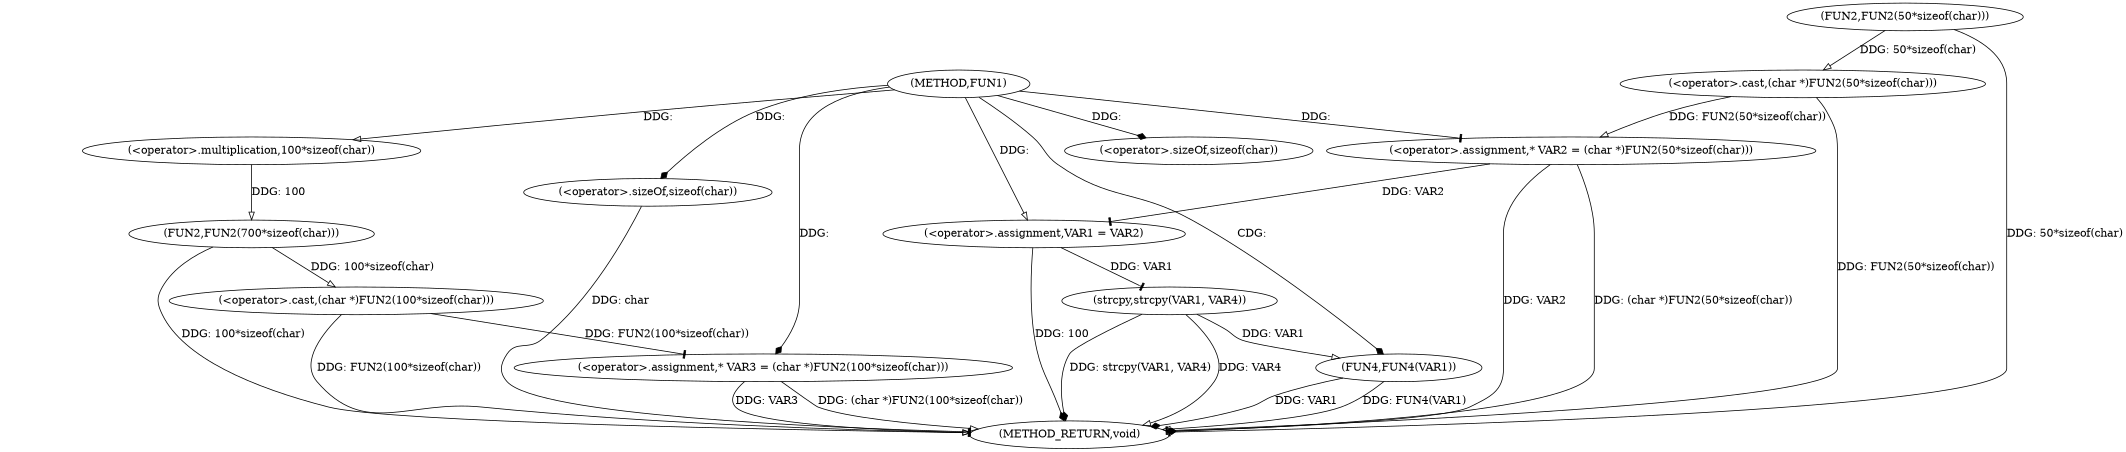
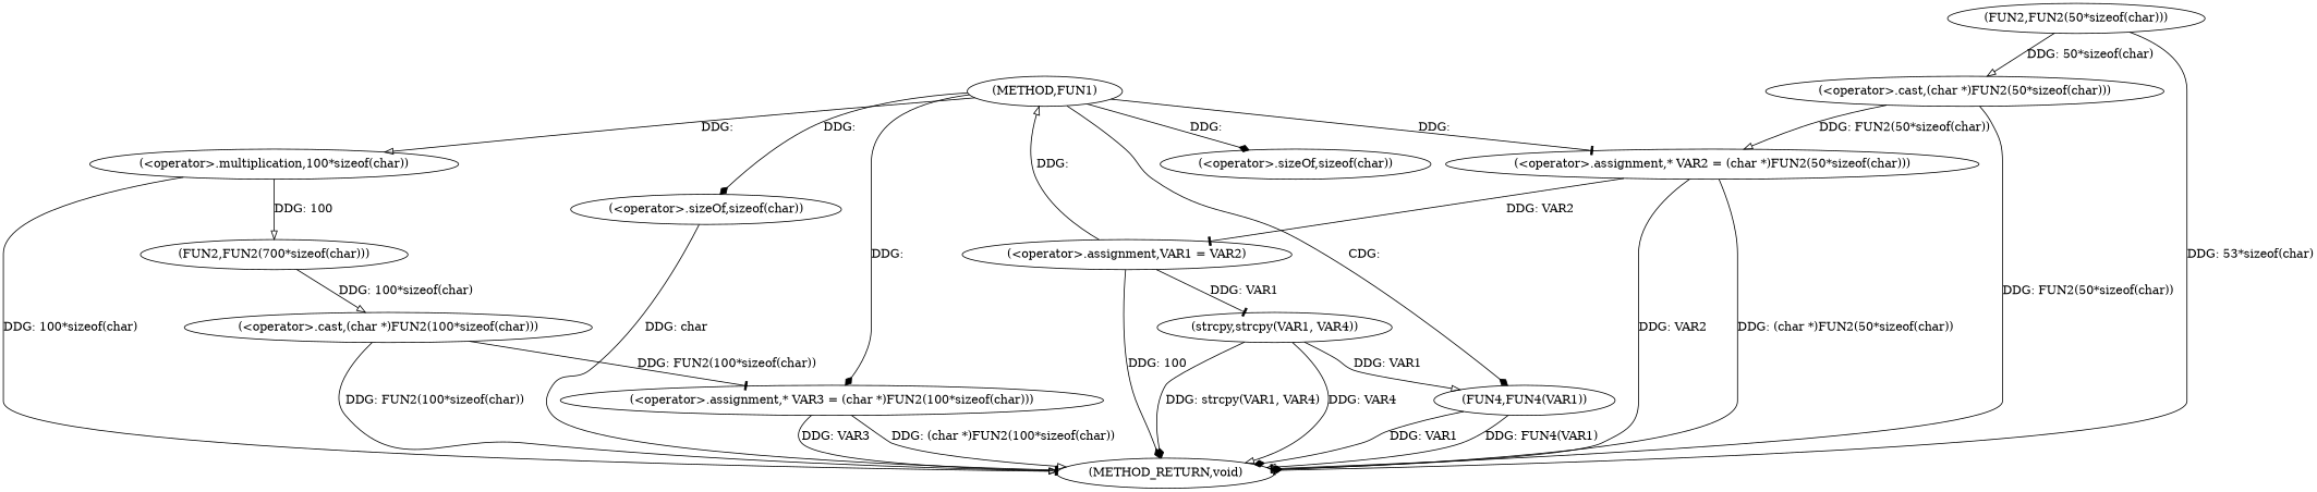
  digraph {
    edge [arrowhead=onormal]
    n1 [label="(METHOD,FUN1)"]
    n2 [label="(<operator>.assignment,* VAR2 = (char *)FUN2(50*sizeof(char)))"]
    n3 [label="(<operator>.sizeOf,sizeof(char))"]
    n4 [label="(<operator>.assignment,* VAR3 = (char *)FUN2(100*sizeof(char)))"]
    n5 [label="(<operator>.multiplication,100*sizeof(char))"]
    n6 [label="(<operator>.sizeOf,sizeof(char))"]
    n7 [label="(<operator>.assignment,VAR1 = VAR2)"]
    n8 [label="(FUN4,FUN4(VAR1))"]
    n9 [label="(METHOD_RETURN,void)"]
    n10 [label="(FUN2,FUN2(700*sizeof(char)))"]
    n11 [label="(strcpy,strcpy(VAR1, VAR4))"]
    n12 [label="(<operator>.cast,(char *)FUN2(50*sizeof(char)))"]
    n13 [label="(FUN2,FUN2(50*sizeof(char)))"]
    n14 [label="(<operator>.cast,(char *)FUN2(100*sizeof(char)))"]
    n1 -> n2 [arrowhead=tee label="DDG: "]
    n1 -> n3 [arrowhead=diamond label="DDG: "]
    n1 -> n4 [arrowhead=diamond label="DDG: "]
    n1 -> n5 [label="DDG: "]
    n1 -> n6 [arrowhead=diamond label="DDG: "]
-   n1 -> n7 [label="DDG: "]
+   n7 -> n1 [label="DDG: "]
    n1 -> n8 [arrowhead=diamond label="CDG: "]
    n2 -> n7 [arrowhead=tee label="DDG: VAR2"]
    n2 -> n9 [arrowhead=diamond label="DDG: VAR2"]
    n2 -> n9 [arrowhead=diamond label="DDG: (char *)FUN2(50*sizeof(char))"]
    n4 -> n9 [label="DDG: (char *)FUN2(100*sizeof(char))"]
    n4 -> n9 [label="DDG: VAR3"]
    n5 -> n10 [label="DDG: 100"]
    n6 -> n9 [arrowhead=tee label="DDG: char"]
    n7 -> n9 [arrowhead=diamond label="DDG: 100"]
    n7 -> n11 [arrowhead=tee label="DDG: VAR1"]
    n8 -> n9 [label="DDG: FUN4(VAR1)"]
    n8 -> n9 [arrowhead=diamond label="DDG: VAR1"]
-   n10 -> n9 [label="DDG: 100*sizeof(char)"]
+   n5 -> n9 [label="DDG: 100*sizeof(char)"]
    n10 -> n14 [label="DDG: 100*sizeof(char)"]
    n11 -> n8 [label="DDG: VAR1"]
    n11 -> n9 [label="DDG: VAR4"]
    n11 -> n9 [arrowhead=diamond label="DDG: strcpy(VAR1, VAR4)"]
    n12 -> n2 [label="DDG: FUN2(50*sizeof(char))"]
    n12 -> n9 [arrowhead=tee label="DDG: FUN2(50*sizeof(char))"]
-   n13 -> n9 [arrowhead=tee label="DDG: 50*sizeof(char)"]
+   n13 -> n9 [arrowhead=tee label="DDG: 53*sizeof(char)"]
    n13 -> n12 [label="DDG: 50*sizeof(char)"]
    n14 -> n4 [arrowhead=tee label="DDG: FUN2(100*sizeof(char))"]
    n14 -> n9 [arrowhead=tee label="DDG: FUN2(100*sizeof(char))"]
  }
